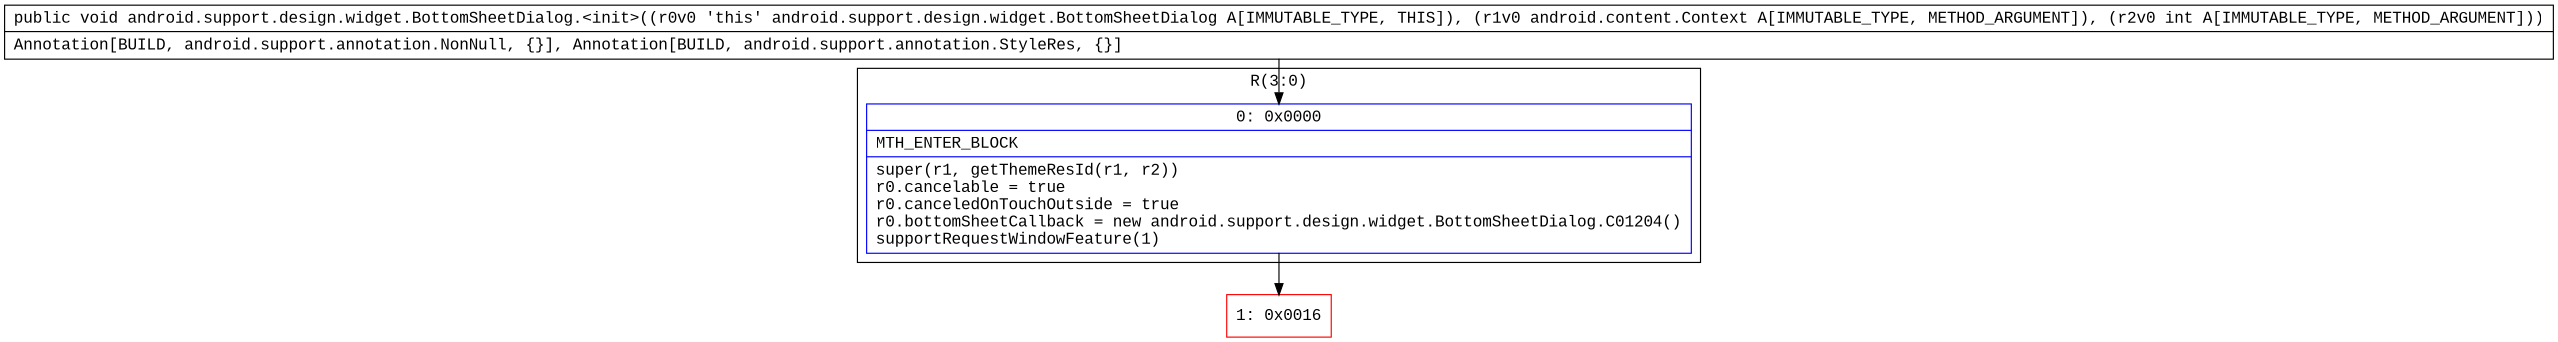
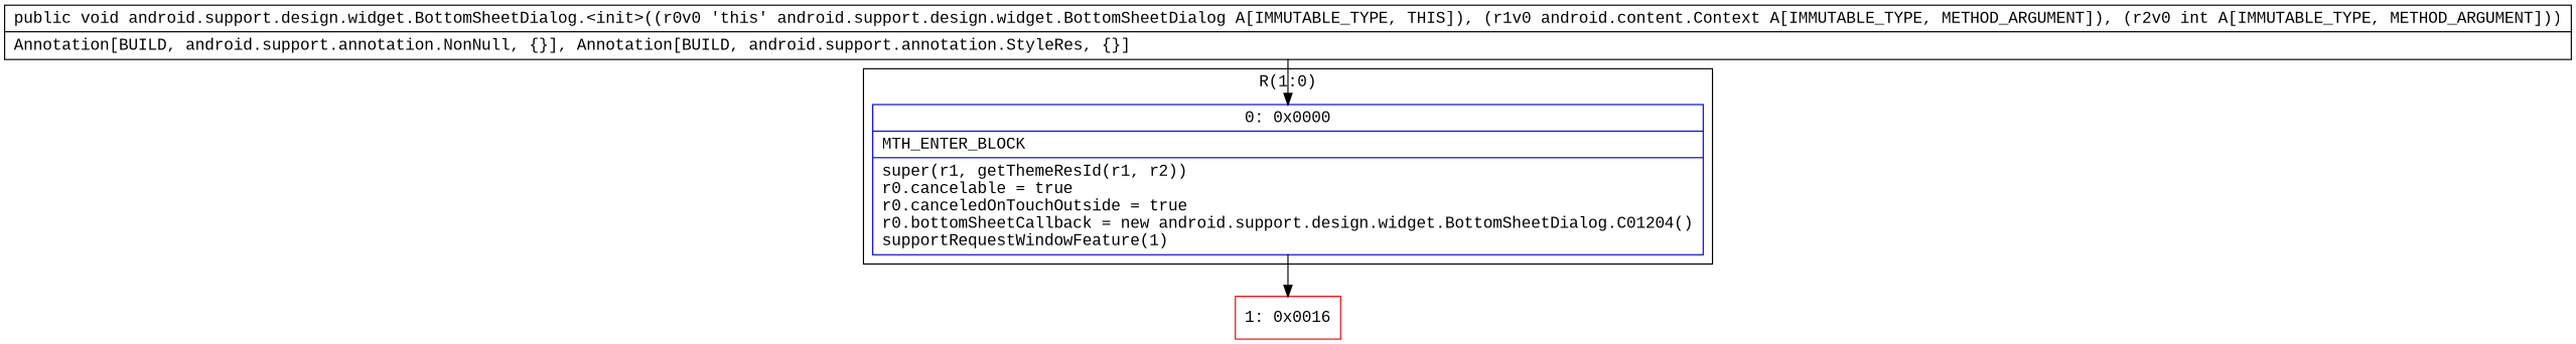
  digraph {
    fontname="Liberation Mono"
    node [shape=record fontname="Liberation Mono"]
    edge [fontname="Liberation Mono"]
    n1 [color=blue label="{0\:\ 0x0000|MTH_ENTER_BLOCK\l|super(r1, getThemeResId(r1, r2))\lr0.cancelable = true\lr0.canceledOnTouchOutside = true\lr0.bottomSheetCallback = new android.support.design.widget.BottomSheetDialog.C01204()\lsupportRequestWindowFeature(1)\l}"]
    n2 [color=red label="{1\:\ 0x0016}"]
    n3 [label="{public void android.support.design.widget.BottomSheetDialog.\<init\>((r0v0 'this' android.support.design.widget.BottomSheetDialog A[IMMUTABLE_TYPE, THIS]), (r1v0 android.content.Context A[IMMUTABLE_TYPE, METHOD_ARGUMENT]), (r2v0 int A[IMMUTABLE_TYPE, METHOD_ARGUMENT]))  | Annotation[BUILD, android.support.annotation.NonNull, \{\}], Annotation[BUILD, android.support.annotation.StyleRes, \{\}]\l}"]
    subgraph cluster_1 {
-     label="R(3:0)"
+     label="R(1:0)"
      n1
    }
    n1 -> n2
    n3 -> n1
  }
